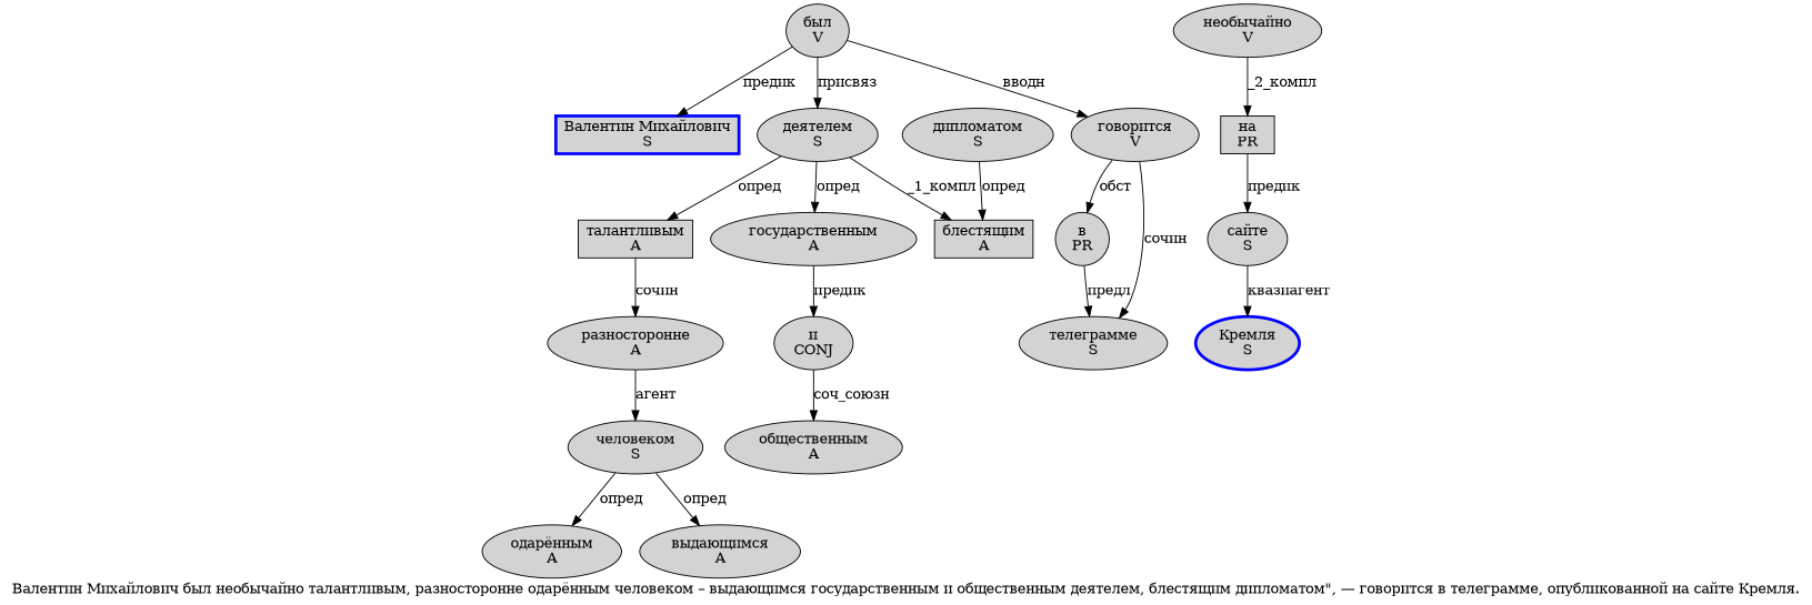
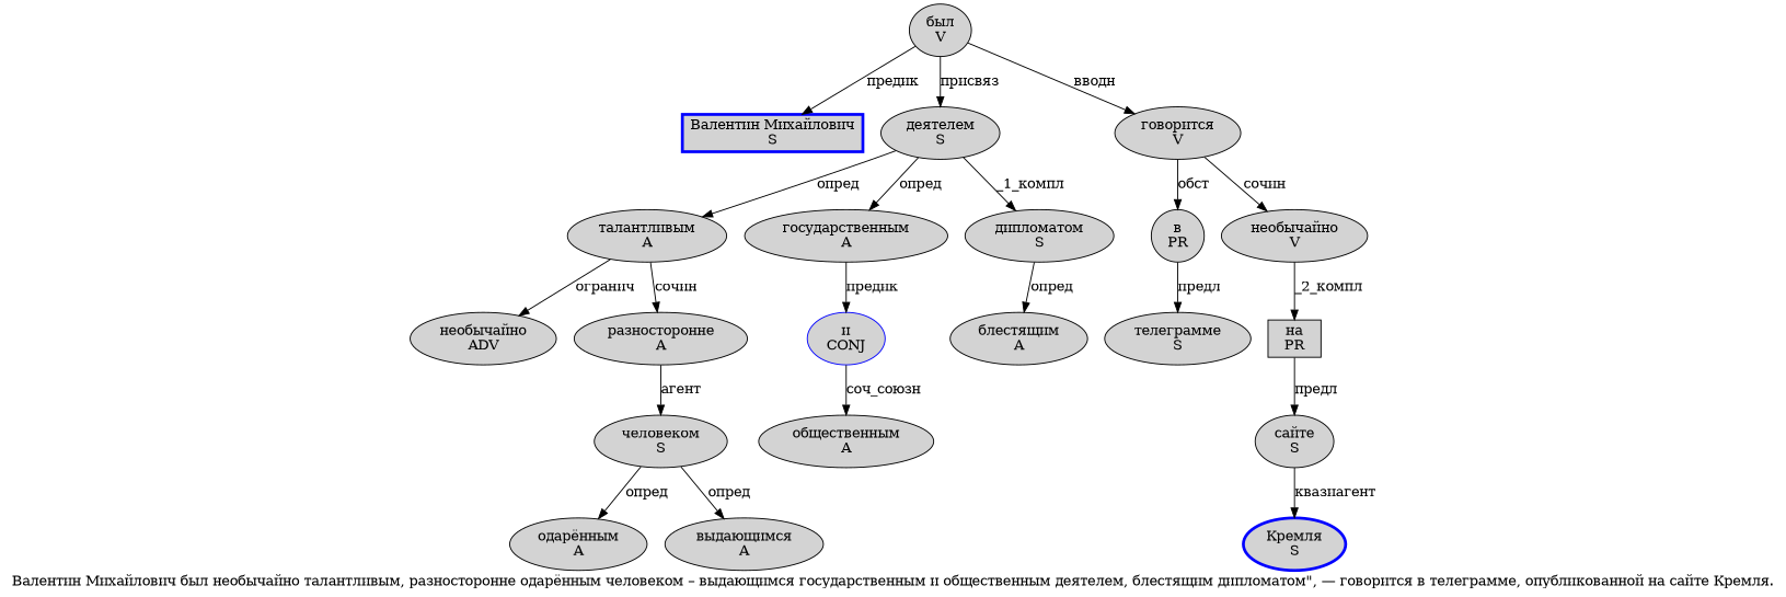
  digraph {
    label="Валентин Михайлович был необычайно талантливым, разносторонне одарённым человеком – выдающимся государственным и общественным деятелем, блестящим дипломатом\", — говорится в телеграмме, опубликованной на сайте Кремля."
    node [fillcolor=lightgray penwidth=1 shape=ellipse style=filled]
    n1 [color=blue label="Валентин Михайлович\nS" penwidth=3 shape=box]
    n2 [label="был\nV"]
    n3 [label="деятелем\nS"]
    n4 [label="говорится\nV"]
-   n5 [label="талантливым\nA" shape=box]
+   n5 [label="талантливым\nA"]
    n6 [label="государственным\nA"]
    n7 [label="дипломатом\nS"]
    n8 [label="в\nPR"]
    n9 [label="необычайно\nV"]
+   n10 [label="необычайно\nADV"]
    n11 [label="разносторонне\nA"]
    n12 [label="человеком\nS"]
    n13 [label="одарённым\nA"]
    n14 [label="выдающимся\nA"]
-   n15 [label="и\nCONJ"]
+   n15 [label="и\nCONJ" color=blue]
    n16 [label="общественным\nA"]
-   n17 [label="блестящим\nA" shape=box]
+   n17 [label="блестящим\nA"]
    n18 [label="телеграмме\nS"]
    n19 [label="на\nPR" shape=box]
    n20 [label="сайте\nS"]
    n21 [color=blue label="Кремля\nS" penwidth=3]
    n2 -> n1 [label="предик"]
    n2 -> n3 [label="присвяз"]
    n2 -> n4 [label="вводн"]
    n3 -> n5 [label="опред"]
    n3 -> n6 [label="опред"]
-   n3 -> n17 [label="_1_компл"]
+   n3 -> n7 [label="_1_компл"]
    n4 -> n8 [label="обст"]
-   n4 -> n18 [label="сочин"]
+   n4 -> n9 [label="сочин"]
+   n5 -> n10 [label="огранич"]
    n5 -> n11 [label="сочин"]
    n6 -> n15 [label="предик"]
    n7 -> n17 [label="опред"]
    n8 -> n18 [label="предл"]
    n9 -> n19 [label="_2_компл"]
    n11 -> n12 [label="агент"]
    n12 -> n13 [label="опред"]
    n12 -> n14 [label="опред"]
    n15 -> n16 [label="соч_союзн"]
-   n19 -> n20 [label="предик"]
+   n19 -> n20 [label="предл"]
    n20 -> n21 [label="квазиагент"]
  }
